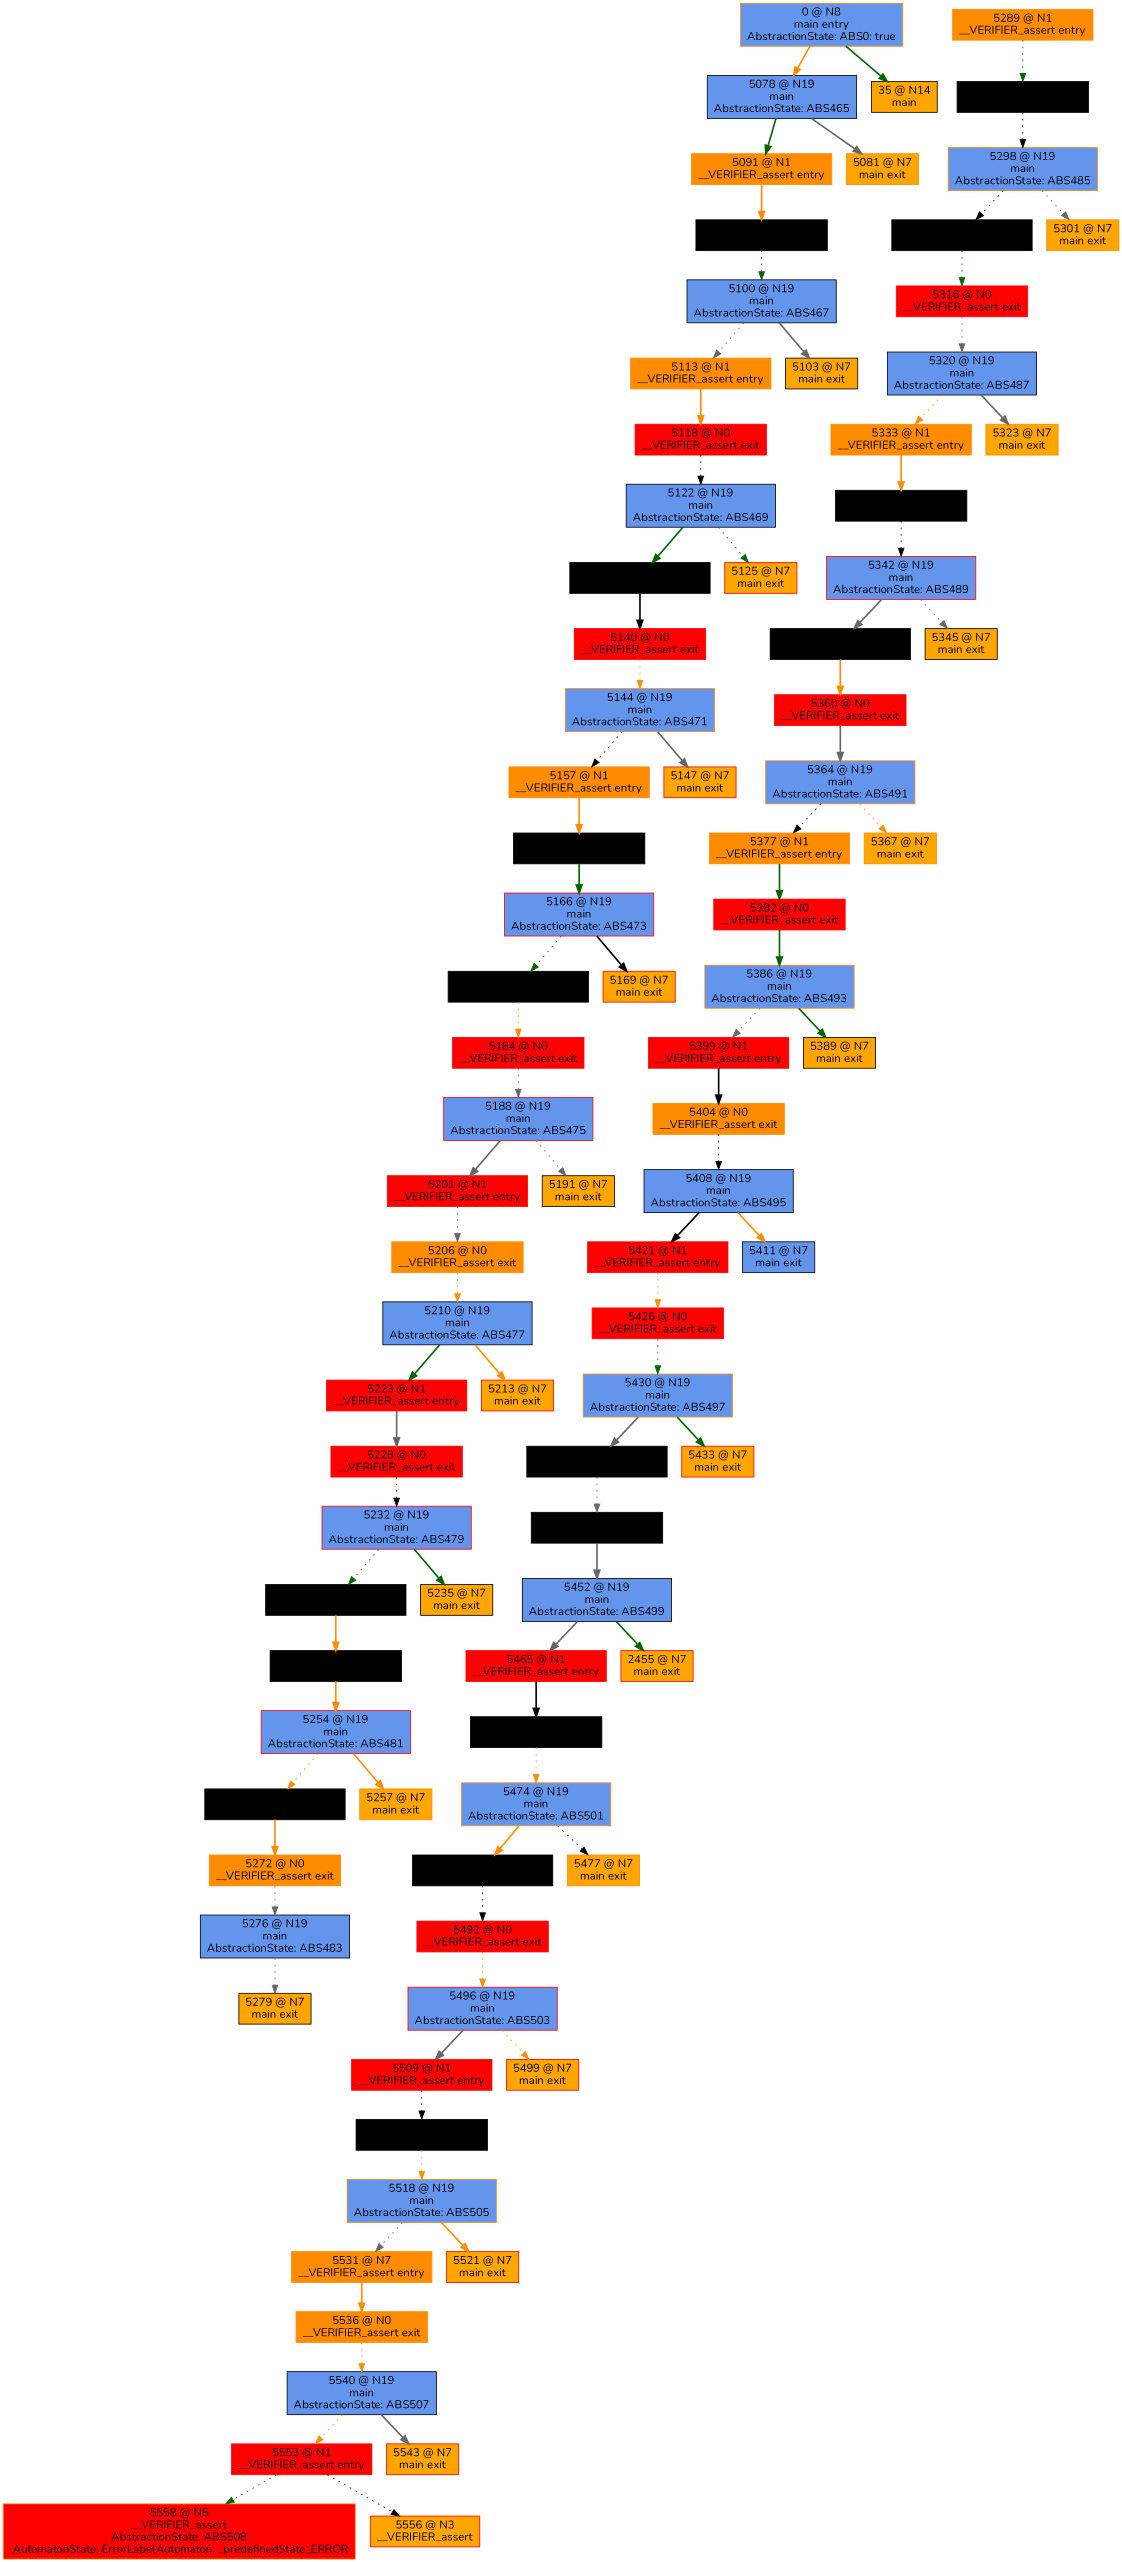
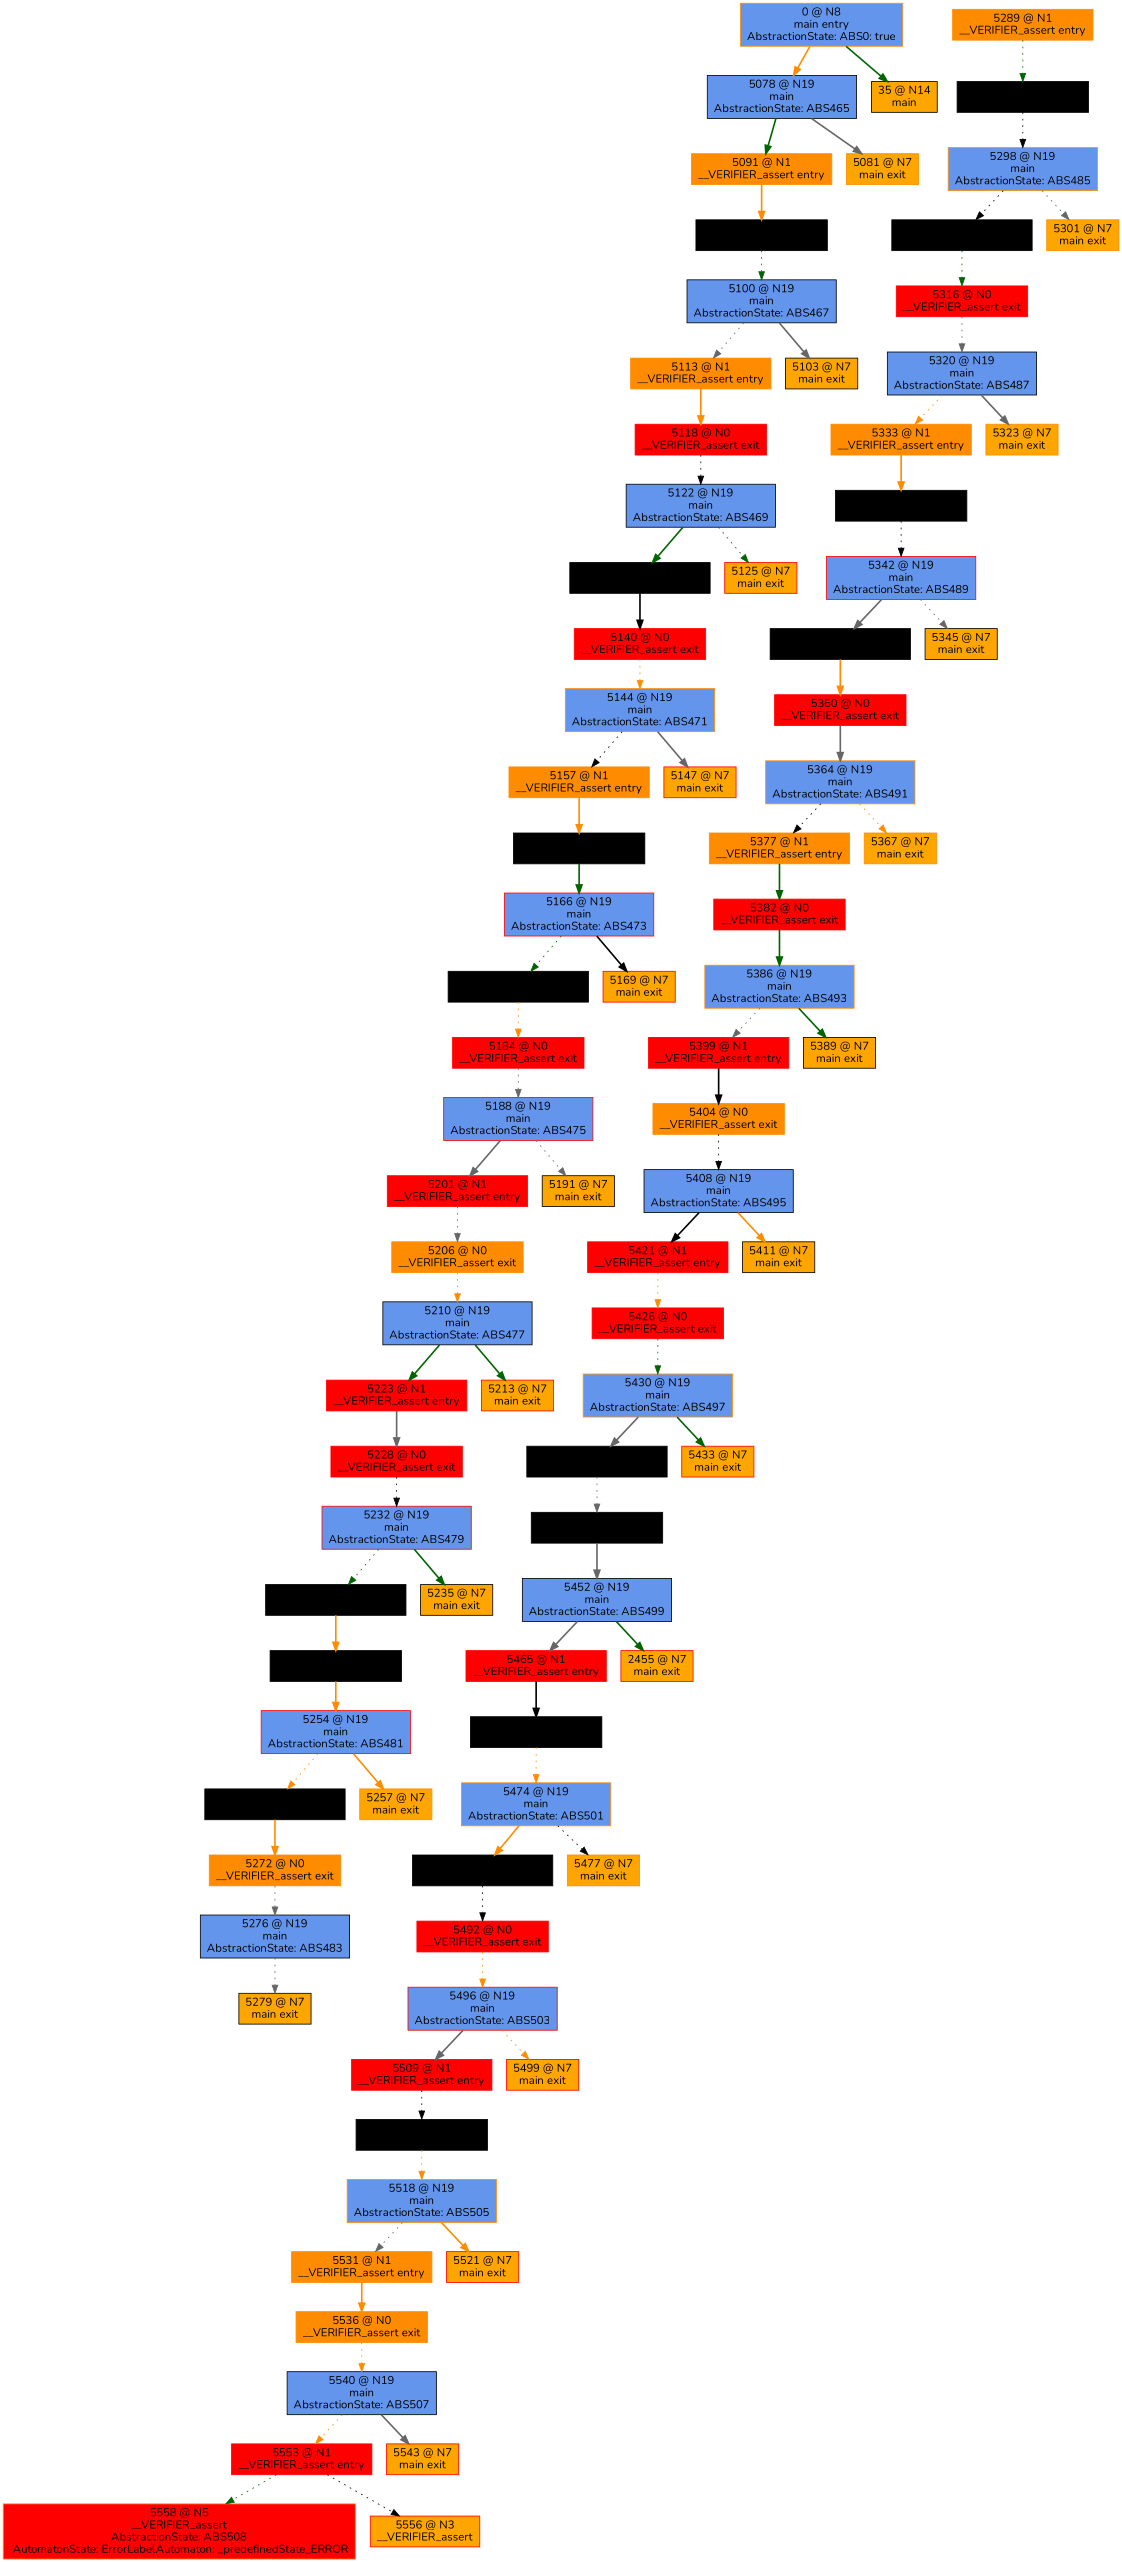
  digraph {
    fontname=Nunito
    node [color=black fontname=Nunito shape=box style=filled]
    edge [color=darkorange fontname=Nunito style=dotted]
    n1 [color=darkorange fillcolor=cornflowerblue label="0 @ N8\nmain entry\nAbstractionState: ABS0: true\n"]
    n2 [fillcolor=cornflowerblue label="5078 @ N19\nmain\nAbstractionState: ABS465\n"]
    n3 [fillcolor=orange label="35 @ N14\nmain\n"]
    n4 [color=darkorange label="5091 @ N1\n__VERIFIER_assert entry\n"]
    n5 [color=darkorange fillcolor=orange label="5081 @ N7\nmain exit\n"]
    n6 [label="5096 @ N0\n__VERIFIER_assert exit\n"]
    n7 [fillcolor=cornflowerblue label="5100 @ N19\nmain\nAbstractionState: ABS467\n"]
    n8 [color=darkorange label="5113 @ N1\n__VERIFIER_assert entry\n"]
    n9 [fillcolor=orange label="5103 @ N7\nmain exit\n"]
    n10 [color=red label="5118 @ N0\n__VERIFIER_assert exit\n"]
    n11 [fillcolor=cornflowerblue label="5122 @ N19\nmain\nAbstractionState: ABS469\n"]
    n12 [label="5135 @ N1\n__VERIFIER_assert entry\n"]
    n13 [color=red fillcolor=orange label="5125 @ N7\nmain exit\n"]
    n14 [color=red label="5140 @ N0\n__VERIFIER_assert exit\n"]
    n15 [color=darkorange fillcolor=cornflowerblue label="5144 @ N19\nmain\nAbstractionState: ABS471\n"]
    n16 [color=darkorange label="5157 @ N1\n__VERIFIER_assert entry\n"]
    n17 [color=red fillcolor=orange label="5147 @ N7\nmain exit\n"]
    n18 [label="5162 @ N0\n__VERIFIER_assert exit\n"]
    n19 [color=red fillcolor=cornflowerblue label="5166 @ N19\nmain\nAbstractionState: ABS473\n"]
    n20 [label="5179 @ N1\n__VERIFIER_assert entry\n"]
    n21 [color=red fillcolor=orange label="5169 @ N7\nmain exit\n"]
    n22 [color=red label="5184 @ N0\n__VERIFIER_assert exit\n"]
    n23 [color=red fillcolor=cornflowerblue label="5188 @ N19\nmain\nAbstractionState: ABS475\n"]
    n24 [color=red label="5201 @ N1\n__VERIFIER_assert entry\n"]
    n25 [fillcolor=orange label="5191 @ N7\nmain exit\n"]
    n26 [color=darkorange label="5206 @ N0\n__VERIFIER_assert exit\n"]
    n27 [fillcolor=cornflowerblue label="5210 @ N19\nmain\nAbstractionState: ABS477\n"]
    n28 [color=red label="5223 @ N1\n__VERIFIER_assert entry\n"]
    n29 [color=red fillcolor=orange label="5213 @ N7\nmain exit\n"]
    n30 [color=red label="5228 @ N0\n__VERIFIER_assert exit\n"]
    n31 [color=red fillcolor=cornflowerblue label="5232 @ N19\nmain\nAbstractionState: ABS479\n"]
    n32 [label="5245 @ N1\n__VERIFIER_assert entry\n"]
    n33 [fillcolor=orange label="5235 @ N7\nmain exit\n"]
    n34 [label="5250 @ N0\n__VERIFIER_assert exit\n"]
    n35 [color=red fillcolor=cornflowerblue label="5254 @ N19\nmain\nAbstractionState: ABS481\n"]
    n36 [label="5267 @ N1\n__VERIFIER_assert entry\n"]
    n37 [color=darkorange fillcolor=orange label="5257 @ N7\nmain exit\n"]
    n38 [color=darkorange label="5272 @ N0\n__VERIFIER_assert exit\n"]
    n39 [fillcolor=cornflowerblue label="5276 @ N19\nmain\nAbstractionState: ABS483\n"]
    n40 [fillcolor=orange label="5279 @ N7\nmain exit\n"]
    n41 [color=darkorange label="5289 @ N1\n__VERIFIER_assert entry\n"]
    n42 [label="5294 @ N0\n__VERIFIER_assert exit\n"]
    n43 [color=darkorange fillcolor=cornflowerblue label="5298 @ N19\nmain\nAbstractionState: ABS485\n"]
    n44 [label="5311 @ N1\n__VERIFIER_assert entry\n"]
    n45 [color=darkorange fillcolor=orange label="5301 @ N7\nmain exit\n"]
    n46 [color=red label="5316 @ N0\n__VERIFIER_assert exit\n"]
    n47 [fillcolor=cornflowerblue label="5320 @ N19\nmain\nAbstractionState: ABS487\n"]
    n48 [color=darkorange label="5333 @ N1\n__VERIFIER_assert entry\n"]
    n49 [color=darkorange fillcolor=orange label="5323 @ N7\nmain exit\n"]
    n50 [label="5338 @ N0\n__VERIFIER_assert exit\n"]
    n51 [color=red fillcolor=cornflowerblue label="5342 @ N19\nmain\nAbstractionState: ABS489\n"]
    n52 [label="5355 @ N1\n__VERIFIER_assert entry\n"]
    n53 [fillcolor=orange label="5345 @ N7\nmain exit\n"]
    n54 [color=red label="5360 @ N0\n__VERIFIER_assert exit\n"]
    n55 [color=darkorange fillcolor=cornflowerblue label="5364 @ N19\nmain\nAbstractionState: ABS491\n"]
    n56 [color=darkorange label="5377 @ N1\n__VERIFIER_assert entry\n"]
    n57 [color=darkorange fillcolor=orange label="5367 @ N7\nmain exit\n"]
    n58 [color=red label="5382 @ N0\n__VERIFIER_assert exit\n"]
    n59 [color=darkorange fillcolor=cornflowerblue label="5386 @ N19\nmain\nAbstractionState: ABS493\n"]
    n60 [color=red label="5399 @ N1\n__VERIFIER_assert entry\n"]
    n61 [fillcolor=orange label="5389 @ N7\nmain exit\n"]
    n62 [color=darkorange label="5404 @ N0\n__VERIFIER_assert exit\n"]
    n63 [fillcolor=cornflowerblue label="5408 @ N19\nmain\nAbstractionState: ABS495\n"]
    n64 [color=red label="5421 @ N1\n__VERIFIER_assert entry\n"]
-   n65 [fillcolor=cornflowerblue label="5411 @ N7\nmain exit\n"]
+   n65 [fillcolor=orange label="5411 @ N7\nmain exit\n"]
    n66 [color=red label="5426 @ N0\n__VERIFIER_assert exit\n"]
    n67 [color=darkorange fillcolor=cornflowerblue label="5430 @ N19\nmain\nAbstractionState: ABS497\n"]
    n68 [label="5443 @ N1\n__VERIFIER_assert entry\n"]
    n69 [color=red fillcolor=orange label="5433 @ N7\nmain exit\n"]
    n70 [label="5448 @ N0\n__VERIFIER_assert exit\n"]
    n71 [fillcolor=cornflowerblue label="5452 @ N19\nmain\nAbstractionState: ABS499\n"]
    n72 [color=red label="5465 @ N1\n__VERIFIER_assert entry\n"]
    n73 [color=red fillcolor=orange label="2455 @ N7\nmain exit\n"]
    n74 [label="5470 @ N0\n__VERIFIER_assert exit\n"]
    n75 [color=darkorange fillcolor=cornflowerblue label="5474 @ N19\nmain\nAbstractionState: ABS501\n"]
    n76 [label="5487 @ N1\n__VERIFIER_assert entry\n"]
    n77 [color=darkorange fillcolor=orange label="5477 @ N7\nmain exit\n"]
    n78 [color=red label="5492 @ N0\n__VERIFIER_assert exit\n"]
    n79 [color=red fillcolor=cornflowerblue label="5496 @ N19\nmain\nAbstractionState: ABS503\n"]
    n80 [color=red label="5509 @ N1\n__VERIFIER_assert entry\n"]
    n81 [color=red fillcolor=orange label="5499 @ N7\nmain exit\n"]
    n82 [label="5514 @ N0\n__VERIFIER_assert exit\n"]
    n83 [color=darkorange fillcolor=cornflowerblue label="5518 @ N19\nmain\nAbstractionState: ABS505\n"]
-   n84 [color=darkorange label="5531 @ N7\n__VERIFIER_assert entry\n"]
+   n84 [color=darkorange label="5531 @ N1\n__VERIFIER_assert entry\n"]
    n85 [color=red fillcolor=orange label="5521 @ N7\nmain exit\n"]
    n86 [color=darkorange label="5536 @ N0\n__VERIFIER_assert exit\n"]
    n87 [fillcolor=cornflowerblue label="5540 @ N19\nmain\nAbstractionState: ABS507\n"]
    n88 [color=red label="5553 @ N1\n__VERIFIER_assert entry\n"]
    n89 [color=red fillcolor=orange label="5543 @ N7\nmain exit\n"]
    n90 [color=darkorange fillcolor=red label="5558 @ N5\n__VERIFIER_assert\nAbstractionState: ABS508\n AutomatonState: ErrorLabelAutomaton: _predefinedState_ERROR\n"]
    n91 [color=red fillcolor=orange label="5556 @ N3\n__VERIFIER_assert\n"]
    n1 -> n2 [style=bold]
    n1 -> n3 [color=darkgreen style=bold]
    n2 -> n4 [color=darkgreen style=bold]
    n2 -> n5 [color=gray40 style=bold]
    n4 -> n6 [style=bold]
    n6 -> n7 [color=darkgreen]
    n7 -> n8 [color=gray40]
    n7 -> n9 [color=gray40 style=bold]
    n8 -> n10 [style=bold]
    n10 -> n11 [color=black]
    n11 -> n12 [color=darkgreen style=bold]
    n11 -> n13 [color=darkgreen]
    n12 -> n14 [color=black style=bold]
    n14 -> n15
    n15 -> n16 [color=black]
    n15 -> n17 [color=gray40 style=bold]
    n16 -> n18 [style=bold]
    n18 -> n19 [color=darkgreen style=bold]
    n19 -> n20 [color=darkgreen]
    n19 -> n21 [color=black style=bold]
    n20 -> n22
    n22 -> n23 [color=gray40]
    n23 -> n24 [color=gray40 style=bold]
    n23 -> n25 [color=gray40]
    n24 -> n26 [color=gray40]
    n26 -> n27
    n27 -> n28 [color=darkgreen style=bold]
-   n27 -> n29 [style=bold]
+   n27 -> n29 [color=darkgreen style=bold]
    n28 -> n30 [color=gray40 style=bold]
    n30 -> n31 [color=black]
    n31 -> n32 [color=darkgreen]
    n31 -> n33 [color=darkgreen style=bold]
    n32 -> n34 [style=bold]
    n34 -> n35 [style=bold]
    n35 -> n36
    n35 -> n37 [style=bold]
    n36 -> n38 [style=bold]
    n38 -> n39 [color=gray40]
    n39 -> n40 [color=gray40]
    n41 -> n42 [color=darkgreen]
    n42 -> n43 [color=black]
    n43 -> n44 [color=black]
    n43 -> n45 [color=gray40]
    n44 -> n46 [color=darkgreen]
    n46 -> n47 [color=gray40]
    n47 -> n48
    n47 -> n49 [color=gray40 style=bold]
    n48 -> n50 [style=bold]
    n50 -> n51 [color=black]
    n51 -> n52 [color=gray40 style=bold]
    n51 -> n53 [color=gray40]
    n52 -> n54 [style=bold]
    n54 -> n55 [color=gray40 style=bold]
    n55 -> n56 [color=black]
    n55 -> n57
    n56 -> n58 [color=darkgreen style=bold]
    n58 -> n59 [color=darkgreen style=bold]
    n59 -> n60 [color=gray40]
    n59 -> n61 [color=darkgreen style=bold]
    n60 -> n62 [color=black style=bold]
    n62 -> n63 [color=black]
    n63 -> n64 [color=black style=bold]
    n63 -> n65 [style=bold]
    n64 -> n66
    n66 -> n67 [color=darkgreen]
    n67 -> n68 [color=gray40 style=bold]
    n67 -> n69 [color=darkgreen style=bold]
    n68 -> n70 [color=gray40]
    n70 -> n71 [color=gray40 style=bold]
    n71 -> n72 [color=gray40 style=bold]
    n71 -> n73 [color=darkgreen style=bold]
    n72 -> n74 [color=black style=bold]
    n74 -> n75
    n75 -> n76 [style=bold]
    n75 -> n77 [color=black]
    n76 -> n78 [color=black]
    n78 -> n79
    n79 -> n80 [color=gray40 style=bold]
    n79 -> n81
    n80 -> n82 [color=black]
    n82 -> n83
    n83 -> n84 [color=gray40]
    n83 -> n85 [style=bold]
    n84 -> n86 [style=bold]
    n86 -> n87
    n87 -> n88
    n87 -> n89 [color=gray40 style=bold]
    n88 -> n90 [color=darkgreen]
    n88 -> n91 [color=black]
  }
